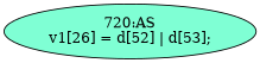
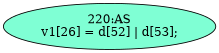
  strict digraph {
-   n1 [ast="<pyverilog.vparser.ast.Assign object at 0x7f4056d88f10>" def_var="['v1']" fillcolor=aquamarine label="720:AS\nv1[26] = d[52] | d[53];" statements="[]" style=filled typ=Assign use_var="['d', 'd']"]
+   n1 [ast="<pyverilog.vparser.ast.Assign object at 0x7f4056d88f10>" def_var="['v1']" fillcolor=aquamarine label="220:AS\nv1[26] = d[52] | d[53];" statements="[]" style=filled typ=Assign use_var="['d', 'd']"]
  }
